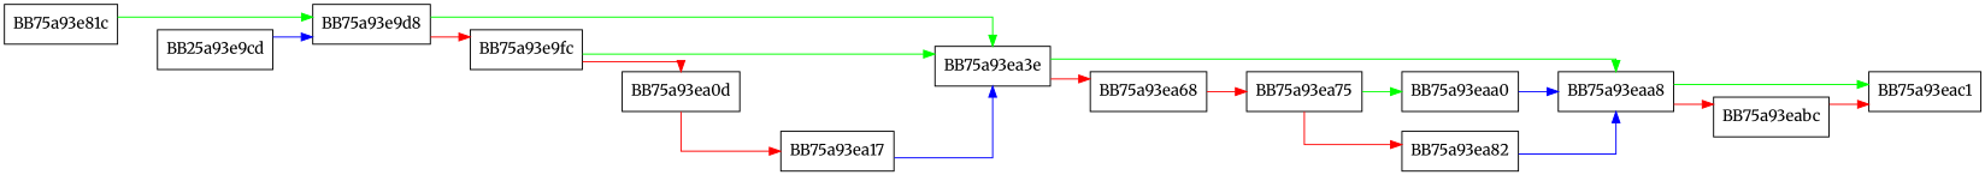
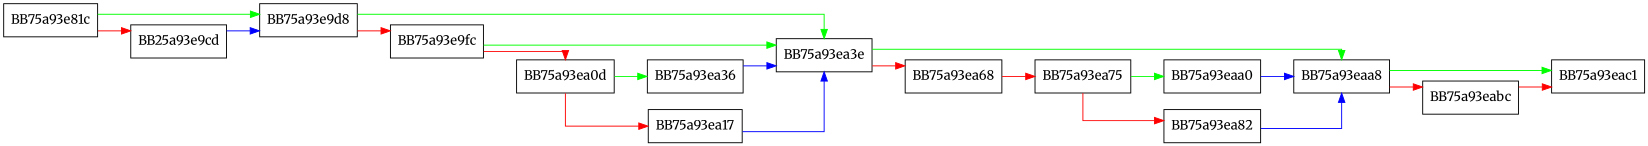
  digraph {
    fontname=Merriweather
    rankdir=LR
    splines=ortho
    node [fontname=Merriweather shape=box]
    edge [color=red fontname=Merriweather]
    BB75a93e81c
    BB75a93e9d8
    n3 [label=BB25a93e9cd]
    BB75a93ea3e
    BB75a93e9fc
    BB75a93eaa8
    BB75a93ea68
    BB75a93ea0d
    BB75a93eac1
    BB75a93eabc
    n11 [label=BB75a93ea75]
+   BB75a93ea36
    BB75a93ea17
    BB75a93eaa0
    BB75a93ea82
    BB75a93e81c -> BB75a93e9d8 [color=green]
+   BB75a93e81c -> n3
    BB75a93e9d8 -> BB75a93ea3e [color=green]
    BB75a93e9d8 -> BB75a93e9fc
    n3 -> BB75a93e9d8 [color=blue]
    BB75a93ea3e -> BB75a93eaa8 [color=green]
    BB75a93ea3e -> BB75a93ea68
    BB75a93e9fc -> BB75a93ea3e [color=green]
    BB75a93e9fc -> BB75a93ea0d
    BB75a93eaa8 -> BB75a93eac1 [color=green]
    BB75a93eaa8 -> BB75a93eabc
    BB75a93ea68 -> n11
+   BB75a93ea0d -> BB75a93ea36 [color=green]
    BB75a93ea0d -> BB75a93ea17
    BB75a93eabc -> BB75a93eac1
    n11 -> BB75a93eaa0 [color=green]
    n11 -> BB75a93ea82
+   BB75a93ea36 -> BB75a93ea3e [color=blue]
    BB75a93ea17 -> BB75a93ea3e [color=blue]
    BB75a93eaa0 -> BB75a93eaa8 [color=blue]
    BB75a93ea82 -> BB75a93eaa8 [color=blue]
  }
